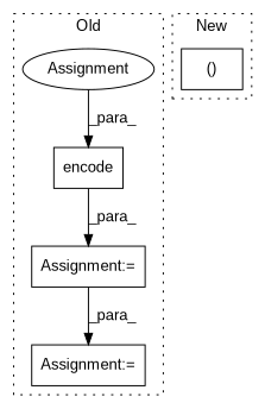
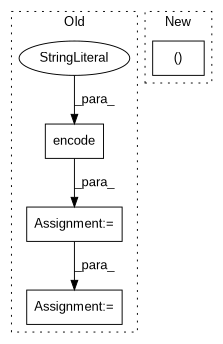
  digraph {
    fontname="Liberation Sans"
    node [a=7 l=1 shape=box fontname="Liberation Sans"]
    edge [fontname="Liberation Sans"]
    n1 [a=32 l="7,1" label=encode s="13856,13870"]
-   n2 [a=45 l=7 label=Assignment s=13863 shape=ellipse]
+   n2 [a=45 l=7 label=StringLiteral s=13863 shape=ellipse]
    n3 [label="Assignment:=" s=13917]
    n4 [label="Assignment:=" s=13838]
    n5 [a=106 l=21 label="()" s=14189]
    subgraph cluster_1 {
      label=Old
      style=dotted
      n1
      n2
      n3
      n4
    }
    subgraph cluster_2 {
      label=New
      style=dotted
      n5
    }
    n1 -> n4 [label=_para_]
    n2 -> n1 [label=_para_]
    n4 -> n3 [label=_para_]
  }
